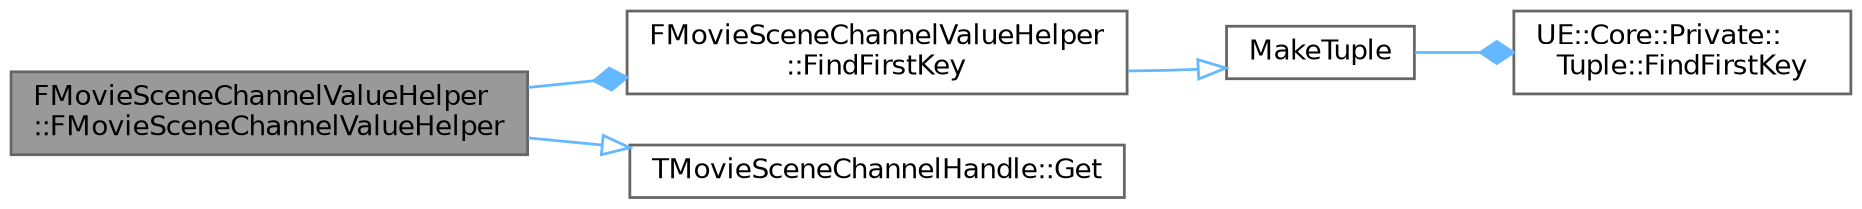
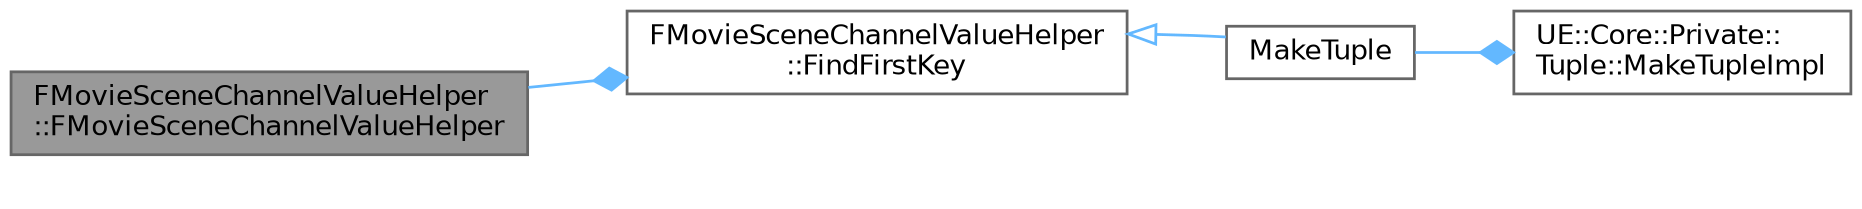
  digraph {
    rankdir=LR
    node [color=grey40 fillcolor=white fontname=Helvetica fontsize=10 shape=box style=filled]
    edge [arrowhead=diamond color=steelblue1 fontname=Helvetica fontsize=10 labelfontname=Helvetica labelfontsize=10 style=solid]
    n1 [color=gray40 fillcolor=grey60 fontcolor=black height=0.2 label="FMovieSceneChannelValueHelper\l::FMovieSceneChannelValueHelper" width=0.4]
    n2 [height=0.2 label="FMovieSceneChannelValueHelper\l::FindFirstKey" width=0.4]
-   n3 [height=0.2 label="TMovieSceneChannelHandle::Get" width=0.4]
    n4 [height=0.2 label=MakeTuple width=0.4]
-   n5 [height=0.2 label="UE::Core::Private::\lTuple::FindFirstKey" width=0.4]
+   n5 [height=0.2 label="UE::Core::Private::\lTuple::MakeTupleImpl" width=0.4]
    n1 -> n2
-   n1 -> n3 [arrowhead=onormal]
-   n2 -> n4 [arrowhead=onormal]
+   n4 -> n2 [arrowhead=onormal]
    n4 -> n5
  }
